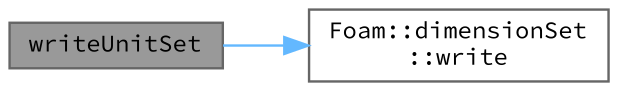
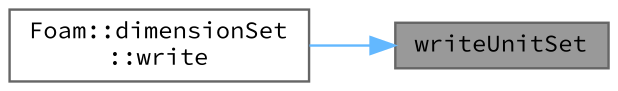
  digraph {
    rankdir=RL
    fontname="Source Code Pro"
    node [fontname="Source Code Pro" fontsize=10 shape=box style=filled]
    n1 [color=gray40 fillcolor=grey60 fontcolor=black height=0.2 label=writeUnitSet width=0.4]
    n2 [color=grey40 fillcolor=white height=0.2 label="Foam::dimensionSet\l::write" width=0.4]
-   n2 -> n1 [color=steelblue1 dir=back fontname="Source Code Pro" fontsize=10 labelfontname=Helvetica labelfontsize=10 style=solid]
+   n1 -> n2 [color=steelblue1 dir=back fontname="Source Code Pro" fontsize=10 labelfontname=Helvetica labelfontsize=10 style=solid]
  }
